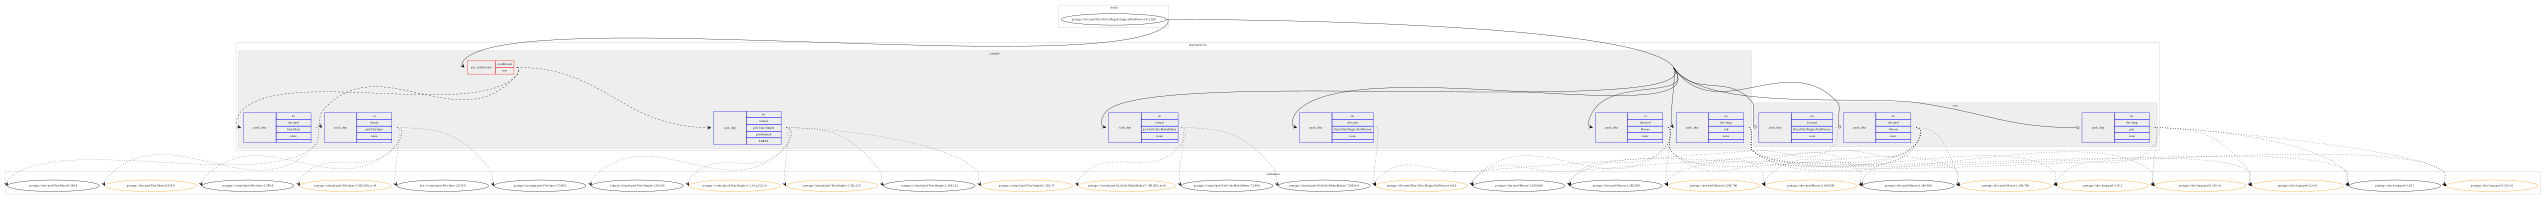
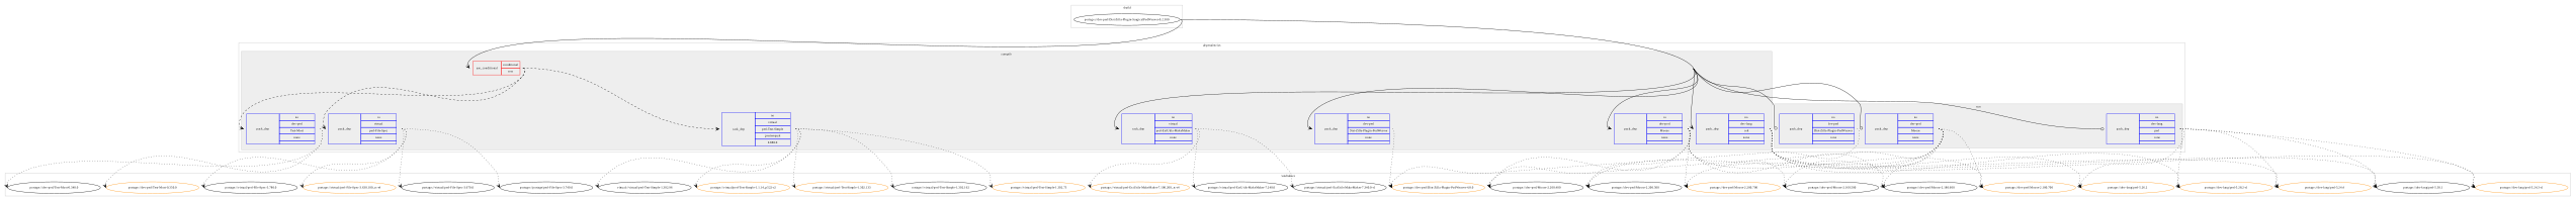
  digraph {
    compound=true
    concentrate=true
    fontname="Liberation Serif"
    fontsize=10
    newrank=true
    rankdir=TB
    ranksep=1.5
    node [color=darkorange fontname="Liberation Serif" fontsize=10]
    edge [arrowhead=vee fontname="Liberation Serif" headport=w style=dotted tailport=e weight=100]
    n1 [color=black label="portage://dev-perl/Dist-Zilla-Plugin-SurgicalPodWeaver-0.2.300" width=4]
    n2 [color=blue label=<<TABLE BORDER="0" CELLBORDER="1" CELLSPACING="0" CELLPADDING="4" WIDTH="220"><TR><TD ROWSPAN="6" CELLPADDING="30">pack_dep</TD></TR><TR><TD WIDTH="110">no</TD></TR><TR><TD>virtual</TD></TR><TR><TD>perl-File-Spec</TD></TR><TR><TD>none</TD></TR><TR><TD></TD></TR></TABLE>> shape=none]
    n3 [color=blue label=<<TABLE BORDER="0" CELLBORDER="1" CELLSPACING="0" CELLPADDING="4" WIDTH="220"><TR><TD ROWSPAN="6" CELLPADDING="30">pack_dep</TD></TR><TR><TD WIDTH="110">no</TD></TR><TR><TD>virtual</TD></TR><TR><TD>perl-Test-Simple</TD></TR><TR><TD>greaterequal</TD></TR><TR><TD>0.880.0</TD></TR></TABLE>> shape=none]
    n4 [color=blue label=<<TABLE BORDER="0" CELLBORDER="1" CELLSPACING="0" CELLPADDING="4" WIDTH="220"><TR><TD ROWSPAN="6" CELLPADDING="30">pack_dep</TD></TR><TR><TD WIDTH="110">no</TD></TR><TR><TD>dev-perl</TD></TR><TR><TD>Test-Most</TD></TR><TR><TD>none</TD></TR><TR><TD></TD></TR></TABLE>> shape=none]
    n5 [color=red label=<<TABLE BORDER="0" CELLBORDER="1" CELLSPACING="0" CELLPADDING="4"><TR><TD ROWSPAN="3" CELLPADDING="10">use_conditional</TD></TR><TR><TD>conditional</TD></TR><TR><TD>test</TD></TR></TABLE>> shape=none]
    n6 [color=blue label=<<TABLE BORDER="0" CELLBORDER="1" CELLSPACING="0" CELLPADDING="4" WIDTH="220"><TR><TD ROWSPAN="6" CELLPADDING="30">pack_dep</TD></TR><TR><TD WIDTH="110">no</TD></TR><TR><TD>dev-lang</TD></TR><TR><TD>perl</TD></TR><TR><TD>none</TD></TR><TR><TD></TD></TR></TABLE>> shape=none]
    n7 [color=blue label=<<TABLE BORDER="0" CELLBORDER="1" CELLSPACING="0" CELLPADDING="4" WIDTH="220"><TR><TD ROWSPAN="6" CELLPADDING="30">pack_dep</TD></TR><TR><TD WIDTH="110">no</TD></TR><TR><TD>dev-perl</TD></TR><TR><TD>Dist-Zilla-Plugin-PodWeaver</TD></TR><TR><TD>none</TD></TR><TR><TD></TD></TR></TABLE>> shape=none]
    n8 [color=blue label=<<TABLE BORDER="0" CELLBORDER="1" CELLSPACING="0" CELLPADDING="4" WIDTH="220"><TR><TD ROWSPAN="6" CELLPADDING="30">pack_dep</TD></TR><TR><TD WIDTH="110">no</TD></TR><TR><TD>dev-perl</TD></TR><TR><TD>Moose</TD></TR><TR><TD>none</TD></TR><TR><TD></TD></TR></TABLE>> shape=none]
    n9 [color=blue label=<<TABLE BORDER="0" CELLBORDER="1" CELLSPACING="0" CELLPADDING="4" WIDTH="220"><TR><TD ROWSPAN="6" CELLPADDING="30">pack_dep</TD></TR><TR><TD WIDTH="110">no</TD></TR><TR><TD>virtual</TD></TR><TR><TD>perl-ExtUtils-MakeMaker</TD></TR><TR><TD>none</TD></TR><TR><TD></TD></TR></TABLE>> shape=none]
    n10 [color=blue label=<<TABLE BORDER="0" CELLBORDER="1" CELLSPACING="0" CELLPADDING="4" WIDTH="220"><TR><TD ROWSPAN="6" CELLPADDING="30">pack_dep</TD></TR><TR><TD WIDTH="110">no</TD></TR><TR><TD>dev-lang</TD></TR><TR><TD>perl</TD></TR><TR><TD>none</TD></TR><TR><TD></TD></TR></TABLE>> shape=none]
    n11 [color=blue label=<<TABLE BORDER="0" CELLBORDER="1" CELLSPACING="0" CELLPADDING="4" WIDTH="220"><TR><TD ROWSPAN="6" CELLPADDING="30">pack_dep</TD></TR><TR><TD WIDTH="110">no</TD></TR><TR><TD>dev-perl</TD></TR><TR><TD>Dist-Zilla-Plugin-PodWeaver</TD></TR><TR><TD>none</TD></TR><TR><TD></TD></TR></TABLE>> shape=none]
    n12 [color=blue label=<<TABLE BORDER="0" CELLBORDER="1" CELLSPACING="0" CELLPADDING="4" WIDTH="220"><TR><TD ROWSPAN="6" CELLPADDING="30">pack_dep</TD></TR><TR><TD WIDTH="110">no</TD></TR><TR><TD>dev-perl</TD></TR><TR><TD>Moose</TD></TR><TR><TD>none</TD></TR><TR><TD></TD></TR></TABLE>> shape=none]
    n13 [color=black label="portage://virtual/perl-File-Spec-3.780.0" width=4]
    n14 [color=black label="portage://portage/perl-File-Spec-3.740.0" width=4]
-   n15 [color=black label="dev://virtual/perl-File-Spec-3.670.0" width=4]
+   n15 [color=black label="portage://virtual/perl-File-Spec-3.670.0" width=4]
    n16 [label="portage://virtual/perl-File-Spec-3.630.100_rc-r4" width=4]
    n17 [color=black label="virtual://virtual/perl-Test-Simple-1.302.96" width=4]
    n18 [label="portage://virtual/perl-Test-Simple-1.302.73" width=4]
    n19 [color=black label="portage://virtual/perl-Test-Simple-1.302.162" width=4]
    n20 [label="portage://virtual/perl-Test-Simple-1.302.133" width=4]
    n21 [label="portage://virtual/perl-Test-Simple-1.1.14_p522-r2" width=4]
    n22 [label="portage://dev-perl/Test-Most-0.350.0" width=4]
    n23 [color=black label="portage://dev-perl/Test-Most-0.340.0" width=4]
    n24 [color=black label="portage://dev-lang/perl-5.30.1" width=4]
    n25 [label="portage://dev-lang/perl-5.28.2-r1" width=4]
    n26 [label="portage://dev-lang/perl-5.26.2" width=4]
    n27 [label="portage://dev-lang/perl-5.24.4" width=4]
    n28 [label="portage://dev-lang/perl-5.24.3-r1" width=4]
    n29 [label="portage://dev-perl/Dist-Zilla-Plugin-PodWeaver-4.8.0" width=4]
    n30 [label="portage://dev-perl/Moose-2.200.700" width=4]
    n31 [color=black label="portage://dev-perl/Moose-2.200.500" width=4]
    n32 [color=black label="portage://dev-perl/Moose-2.200.400" width=4]
    n33 [label="portage://dev-perl/Moose-2.180.700" width=4]
    n34 [color=black label="portage://dev-perl/Moose-2.180.600" width=4]
-   n35 [label="portage://dev-perl/Moose-2.160.500" width=4]
+   n35 [color=black label="portage://dev-perl/Moose-2.160.500" width=4]
    n36 [color=black label="portage://virtual/perl-ExtUtils-MakeMaker-7.340.0-r1" width=4]
    n37 [color=black label="portage://virtual/perl-ExtUtils-MakeMaker-7.240.0" width=4]
    n38 [label="portage://virtual/perl-ExtUtils-MakeMaker-7.100.200_rc-r4" width=4]
    subgraph cluster_1 {
      color=gray
      label=<<i>ebuild</i>>
      rank=same
      n1
    }
    subgraph cluster_2 {
      color=gray
      label=<<i>dependencies</i>>
      subgraph cluster_3 {
        color=gray
        fillcolor="#eeeeee"
        label=<<i>compile</i>>
        style=filled
        subgraph sub_4 {
          color=gray
          fillcolor="#eeeeee"
          label=<<i>compile</i>>
          style=filled
          n5
          subgraph sub_5 {
            color=gray
            fillcolor="#eeeeee"
            label=<<i>compile</i>>
            style=filled
            n2
          }
          subgraph sub_6 {
            color=gray
            fillcolor="#eeeeee"
            label=<<i>compile</i>>
            style=filled
            n3
          }
          subgraph sub_7 {
            color=gray
            fillcolor="#eeeeee"
            label=<<i>compile</i>>
            style=filled
            n4
          }
        }
        subgraph sub_8 {
          color=gray
          fillcolor="#eeeeee"
          label=<<i>compile</i>>
          style=filled
          n6
        }
        subgraph sub_9 {
          color=gray
          fillcolor="#eeeeee"
          label=<<i>compile</i>>
          style=filled
          n7
        }
        subgraph sub_10 {
          color=gray
          fillcolor="#eeeeee"
          label=<<i>compile</i>>
          style=filled
          n8
        }
        subgraph sub_11 {
          color=gray
          fillcolor="#eeeeee"
          label=<<i>compile</i>>
          style=filled
          n9
        }
      }
      subgraph cluster_12 {
        color=gray
        fillcolor="#eeeeee"
        label=<<i>compile and run</i>>
        style=filled
      }
      subgraph cluster_13 {
        color=gray
        fillcolor="#eeeeee"
        label=<<i>run</i>>
        style=filled
        subgraph sub_14 {
          color=gray
          fillcolor="#eeeeee"
          label=<<i>run</i>>
          style=filled
          n10
        }
        subgraph sub_15 {
          color=gray
          fillcolor="#eeeeee"
          label=<<i>run</i>>
          style=filled
          n11
        }
        subgraph sub_16 {
          color=gray
          fillcolor="#eeeeee"
          label=<<i>run</i>>
          style=filled
          n12
        }
      }
    }
    subgraph cluster_17 {
      color=gray
      label=<<i>candidates</i>>
      rank=same
      subgraph sub_18 {
        color=black
        label=<<i>candidates</i>>
        nodesep=1
        rank=same
        n13
        n14
        n15
        n16
      }
      subgraph sub_19 {
        color=black
        label=<<i>candidates</i>>
        nodesep=1
        rank=same
        n17
        n18
        n19
        n20
        n21
      }
      subgraph sub_20 {
        color=black
        label=<<i>candidates</i>>
        nodesep=1
        rank=same
        n22
        n23
      }
      subgraph sub_21 {
        color=black
        label=<<i>candidates</i>>
        nodesep=1
        rank=same
        n24
        n25
        n26
        n27
        n28
      }
      subgraph sub_22 {
        color=black
        label=<<i>candidates</i>>
        nodesep=1
        rank=same
        n29
      }
      subgraph sub_23 {
        color=black
        label=<<i>candidates</i>>
        nodesep=1
        rank=same
        n30
        n31
        n32
        n33
        n34
        n35
      }
      subgraph sub_24 {
        color=black
        label=<<i>candidates</i>>
        nodesep=1
        rank=same
        n36
        n37
        n38
      }
      subgraph sub_25 {
        color=black
        label=<<i>candidates</i>>
        nodesep=1
        rank=same
        n24
        n25
        n26
        n27
        n28
      }
      subgraph sub_26 {
        color=black
        label=<<i>candidates</i>>
        nodesep=1
        rank=same
        n29
      }
      subgraph sub_27 {
        color=black
        label=<<i>candidates</i>>
        nodesep=1
        rank=same
        n30
        n31
        n32
        n33
        n34
        n35
      }
    }
    n1 -> n5 [style=solid weight=20]
    n1 -> n6 [style=solid weight=20]
    n1 -> n7 [style=solid weight=20]
    n1 -> n8 [style=solid weight=20]
    n1 -> n9 [style=solid weight=20]
    n1 -> n10 [arrowhead=odot style=solid weight=20]
    n1 -> n11 [arrowhead=odot style=solid weight=20]
    n1 -> n12 [arrowhead=odot style=solid weight=20]
    n2 -> n13
    n2 -> n14
    n2 -> n15
    n2 -> n16
    n3 -> n17
    n3 -> n18
    n3 -> n19
    n3 -> n20
    n3 -> n21
    n4 -> n22
    n4 -> n23
    n5 -> n2 [style=dashed weight=20]
    n5 -> n3 [style=dashed weight=20]
    n5 -> n4 [style=dashed weight=20]
    n6 -> n24
    n6 -> n25
    n6 -> n26
    n6 -> n27
    n6 -> n28
    n7 -> n29
    n8 -> n30
    n8 -> n31
    n8 -> n32
    n8 -> n33
    n8 -> n34
    n8 -> n35
    n9 -> n36
    n9 -> n37
    n9 -> n38
    n10 -> n24
    n10 -> n25
    n10 -> n26
    n10 -> n27
    n10 -> n28
    n11 -> n29
    n12 -> n30
    n12 -> n31
    n12 -> n32
    n12 -> n33
    n12 -> n34
    n12 -> n35
  }
